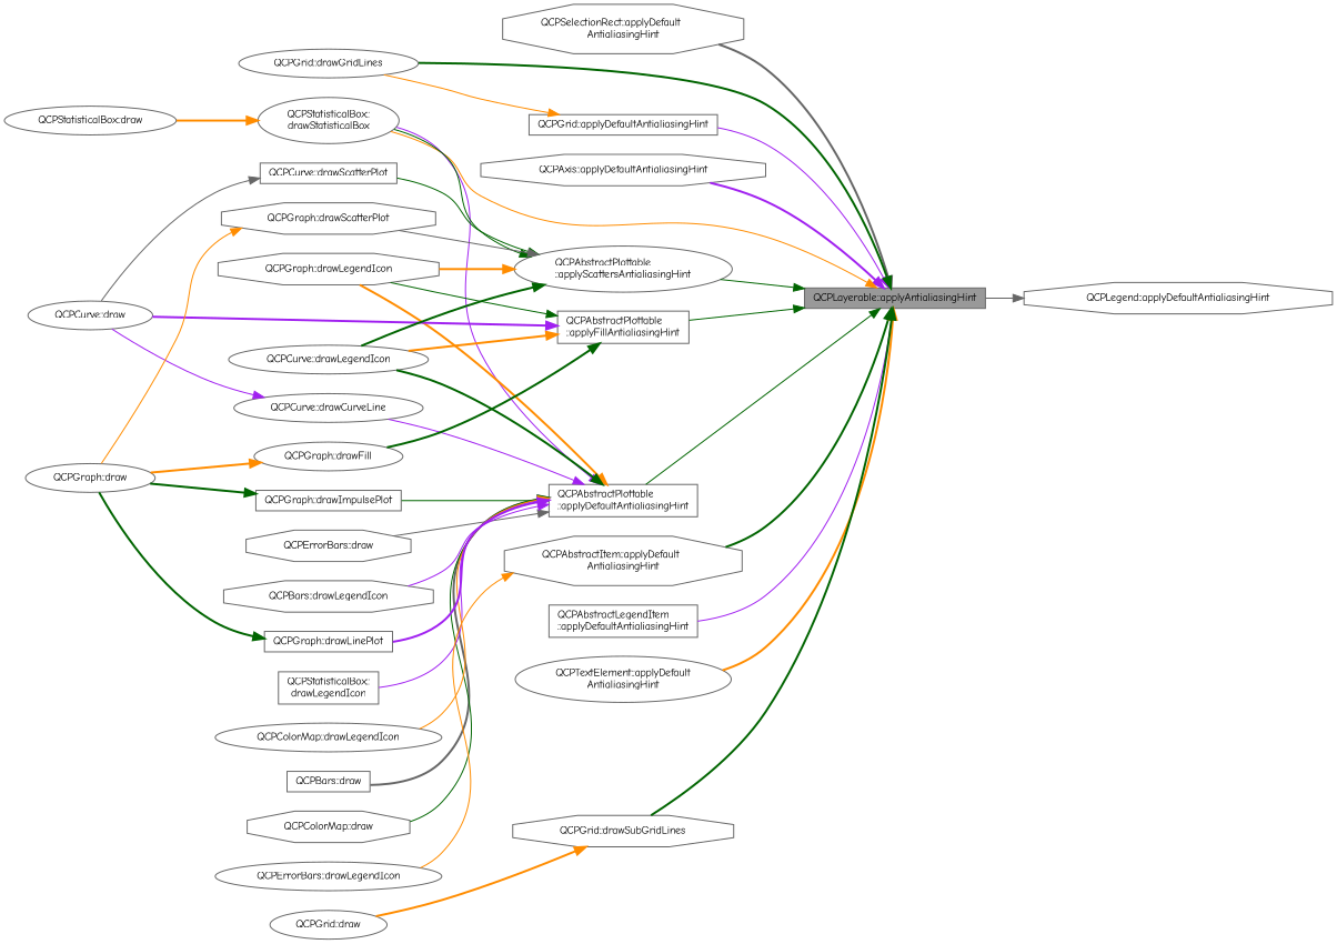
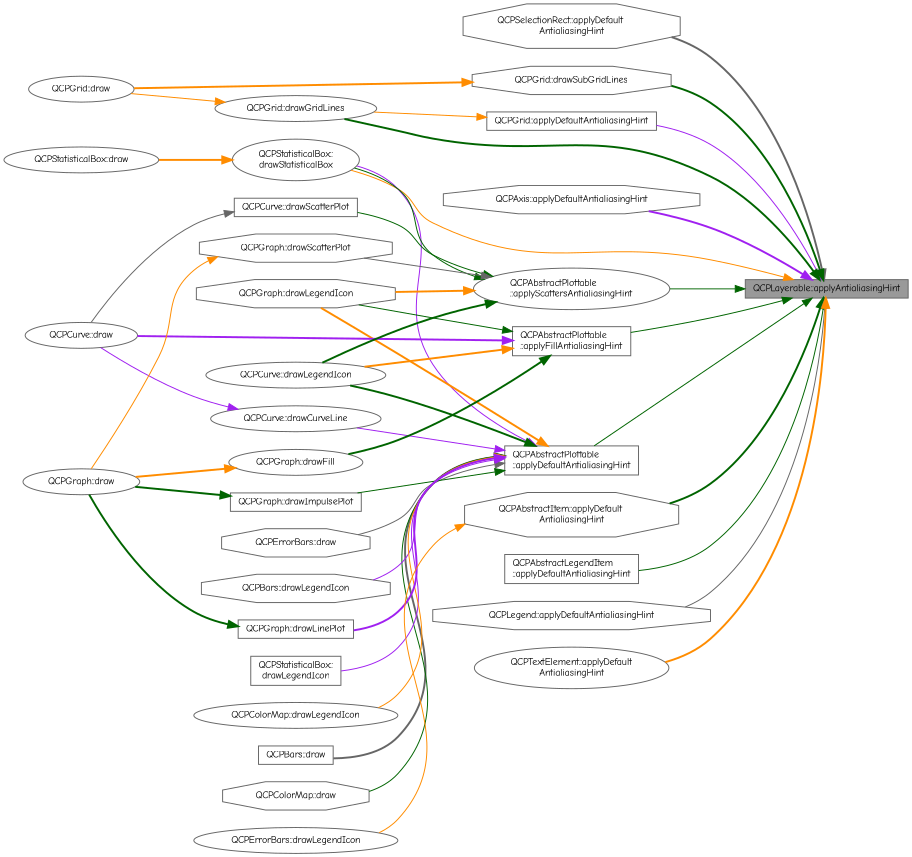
  digraph {
    fontname="Comic Neue"
    rankdir=RL
    node [color=grey40 fillcolor=white fontname="Comic Neue" fontsize=10 shape=ellipse style=filled]
    edge [color=darkgreen dir=back fontname="Comic Neue" fontsize=10 labelfontname=Helvetica labelfontsize=10 style=solid]
    n1 [color=gray40 fillcolor=grey60 fontcolor=black height=0.2 label="QCPLayerable::applyAntialiasingHint" shape=box width=0.4]
    n2 [height=0.2 label="QCPSelectionRect::applyDefault\lAntialiasingHint" shape=octagon width=0.4]
    n3 [height=0.2 label="QCPGrid::applyDefaultAntialiasingHint" shape=box width=0.4]
    n4 [height=0.2 label="QCPGrid::drawGridLines" width=0.4]
    n5 [height=0.2 label="QCPAxis::applyDefaultAntialiasingHint" shape=octagon width=0.4]
    n6 [height=0.2 label="QCPAbstractPlottable\l::applyDefaultAntialiasingHint" shape=box width=0.4]
    n7 [height=0.2 label="QCPStatisticalBox::\ldrawStatisticalBox" width=0.4]
    n8 [height=0.2 label="QCPAbstractItem::applyDefault\lAntialiasingHint" shape=octagon width=0.4]
    n9 [height=0.2 label="QCPAbstractLegendItem\l::applyDefaultAntialiasingHint" shape=box width=0.4]
    n10 [height=0.2 label="QCPLegend::applyDefaultAntialiasingHint" shape=octagon width=0.4]
    n11 [height=0.2 label="QCPTextElement::applyDefault\lAntialiasingHint" width=0.4]
    n12 [height=0.2 label="QCPAbstractPlottable\l::applyFillAntialiasingHint" shape=box width=0.4]
    n13 [height=0.2 label="QCPAbstractPlottable\l::applyScattersAntialiasingHint" width=0.4]
    n14 [height=0.2 label="QCPGrid::drawSubGridLines" shape=octagon width=0.4]
    n15 [height=0.2 label="QCPGrid::draw" width=0.4]
    n16 [height=0.2 label="QCPBars::draw" shape=box width=0.4]
    n17 [height=0.2 label="QCPColorMap::draw" shape=octagon width=0.4]
    n18 [height=0.2 label="QCPErrorBars::draw" shape=octagon width=0.4]
    n19 [height=0.2 label="QCPCurve::drawCurveLine" width=0.4]
    n20 [height=0.2 label="QCPGraph::drawImpulsePlot" shape=box width=0.4]
    n21 [height=0.2 label="QCPGraph::drawLegendIcon" shape=octagon width=0.4]
    n22 [height=0.2 label="QCPCurve::drawLegendIcon" width=0.4]
    n23 [height=0.2 label="QCPBars::drawLegendIcon" shape=octagon width=0.4]
    n24 [height=0.2 label="QCPStatisticalBox::\ldrawLegendIcon" shape=box width=0.4]
    n25 [height=0.2 label="QCPColorMap::drawLegendIcon" width=0.4]
    n26 [height=0.2 label="QCPGraph::drawLinePlot" shape=box width=0.4]
    n27 [height=0.2 label="QCPStatisticalBox::draw" width=0.4]
    n28 [height=0.2 label="QCPErrorBars::drawLegendIcon" width=0.4]
    n29 [height=0.2 label="QCPCurve::draw" width=0.4]
    n30 [height=0.2 label="QCPGraph::drawFill" width=0.4]
    n31 [height=0.2 label="QCPCurve::drawScatterPlot" shape=box width=0.4]
    n32 [height=0.2 label="QCPGraph::drawScatterPlot" shape=octagon width=0.4]
    n33 [height=0.2 label="QCPGraph::draw" width=0.4]
    n1 -> n2 [color=gray40 style=bold]
    n1 -> n3 [color=purple]
    n1 -> n4 [style=bold]
    n1 -> n5 [color=purple style=bold]
    n1 -> n6
    n1 -> n7 [color=darkorange]
    n1 -> n8 [style=bold]
-   n1 -> n9 [color=purple]
-   n10 -> n1 [color=gray40]
+   n1 -> n9
+   n1 -> n10 [color=gray40]
    n1 -> n11 [color=darkorange style=bold]
    n1 -> n12
    n1 -> n13
    n1 -> n14 [style=bold]
    n3 -> n4 [color=darkorange]
+   n4 -> n15 [color=darkorange]
    n6 -> n7 [color=purple]
    n6 -> n16 [color=gray40 style=bold]
    n6 -> n17
    n6 -> n18 [color=gray40]
    n6 -> n19 [color=purple]
    n6 -> n20
    n6 -> n21 [color=darkorange style=bold]
    n6 -> n22 [style=bold]
    n6 -> n23 [color=purple]
    n6 -> n24 [color=purple]
    n6 -> n25 [color=darkorange]
    n6 -> n26 [color=purple style=bold]
    n7 -> n27 [color=darkorange style=bold]
    n8 -> n28 [color=darkorange]
    n12 -> n21
    n12 -> n22 [color=darkorange style=bold]
    n12 -> n29 [color=purple style=bold]
    n12 -> n30 [style=bold]
    n13 -> n7
    n13 -> n21 [color=darkorange style=bold]
    n13 -> n22 [style=bold]
    n13 -> n31
    n13 -> n32 [color=gray40]
    n14 -> n15 [color=darkorange style=bold]
    n19 -> n29 [color=purple]
    n20 -> n33 [style=bold]
    n26 -> n33 [style=bold]
    n30 -> n33 [color=darkorange style=bold]
    n31 -> n29 [color=gray40]
    n32 -> n33 [color=darkorange]
  }
